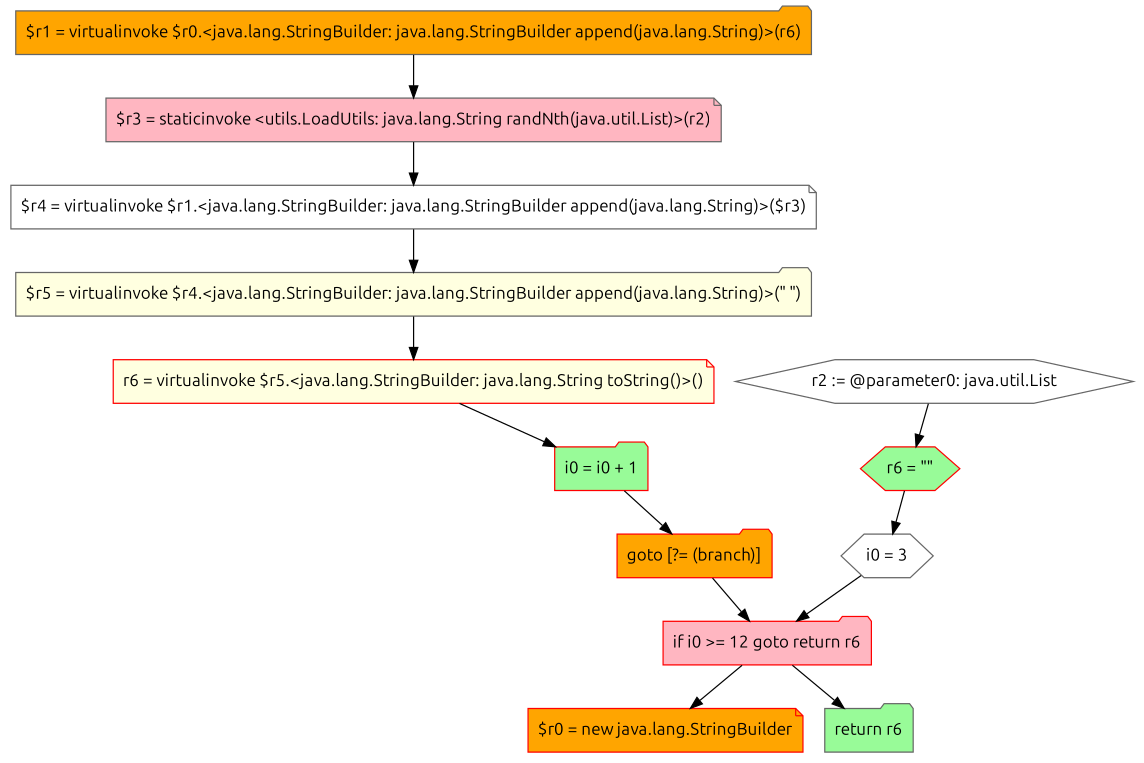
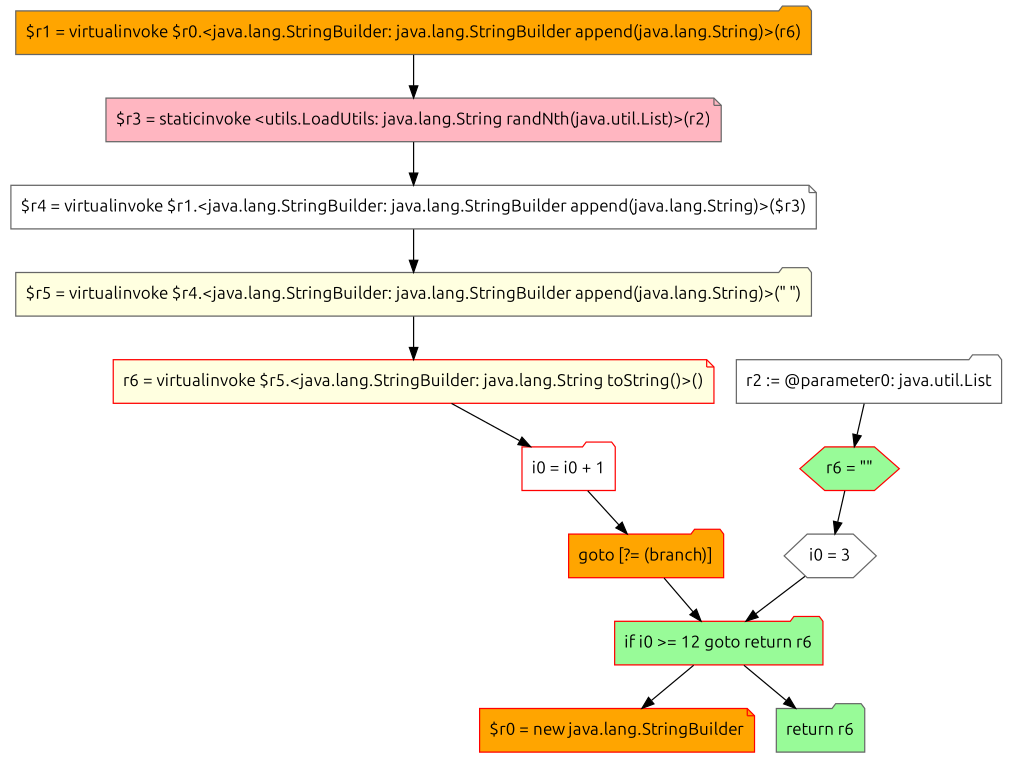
  digraph {
    fontname=Ubuntu
    node [color=gray40 fillcolor=white fontname=Ubuntu shape=folder style=filled]
    edge [fontname=Ubuntu]
    "r6 = \"\"" [color=red fillcolor=palegreen shape=hexagon]
-   "r2 := @parameter0: java.util.List" [shape=hexagon]
+   "r2 := @parameter0: java.util.List"
    n3 [label="i0 = 3" shape=hexagon]
-   "if i0 >= 12 goto return r6" [color=red fillcolor=lightpink]
+   "if i0 >= 12 goto return r6" [color=red fillcolor=palegreen]
    "$r0 = new java.lang.StringBuilder" [color=red fillcolor=orange shape=note]
    "return r6" [fillcolor=palegreen]
    "$r1 = virtualinvoke $r0.<java.lang.StringBuilder: java.lang.StringBuilder append(java.lang.String)>(r6)" [fillcolor=orange]
    "$r3 = staticinvoke <utils.LoadUtils: java.lang.String randNth(java.util.List)>(r2)" [fillcolor=lightpink shape=note]
    "$r4 = virtualinvoke $r1.<java.lang.StringBuilder: java.lang.StringBuilder append(java.lang.String)>($r3)" [shape=note]
    "$r5 = virtualinvoke $r4.<java.lang.StringBuilder: java.lang.StringBuilder append(java.lang.String)>(\" \")" [fillcolor=lightyellow]
    "r6 = virtualinvoke $r5.<java.lang.StringBuilder: java.lang.String toString()>()" [color=red fillcolor=lightyellow shape=note]
-   "i0 = i0 + 1" [color=red fillcolor=palegreen]
+   "i0 = i0 + 1" [color=red]
    "goto [?= (branch)]" [color=red fillcolor=orange]
    "r6 = \"\"" -> n3
    "r2 := @parameter0: java.util.List" -> "r6 = \"\""
    n3 -> "if i0 >= 12 goto return r6"
    "if i0 >= 12 goto return r6" -> "$r0 = new java.lang.StringBuilder"
    "if i0 >= 12 goto return r6" -> "return r6"
    "$r1 = virtualinvoke $r0.<java.lang.StringBuilder: java.lang.StringBuilder append(java.lang.String)>(r6)" -> "$r3 = staticinvoke <utils.LoadUtils: java.lang.String randNth(java.util.List)>(r2)"
    "$r3 = staticinvoke <utils.LoadUtils: java.lang.String randNth(java.util.List)>(r2)" -> "$r4 = virtualinvoke $r1.<java.lang.StringBuilder: java.lang.StringBuilder append(java.lang.String)>($r3)"
    "$r4 = virtualinvoke $r1.<java.lang.StringBuilder: java.lang.StringBuilder append(java.lang.String)>($r3)" -> "$r5 = virtualinvoke $r4.<java.lang.StringBuilder: java.lang.StringBuilder append(java.lang.String)>(\" \")"
    "$r5 = virtualinvoke $r4.<java.lang.StringBuilder: java.lang.StringBuilder append(java.lang.String)>(\" \")" -> "r6 = virtualinvoke $r5.<java.lang.StringBuilder: java.lang.String toString()>()"
    "r6 = virtualinvoke $r5.<java.lang.StringBuilder: java.lang.String toString()>()" -> "i0 = i0 + 1"
    "i0 = i0 + 1" -> "goto [?= (branch)]"
    "goto [?= (branch)]" -> "if i0 >= 12 goto return r6"
  }
